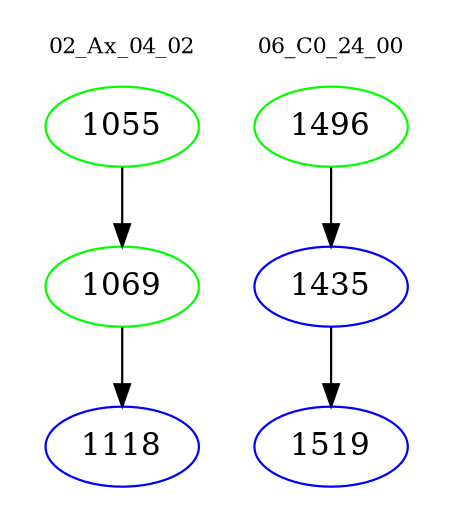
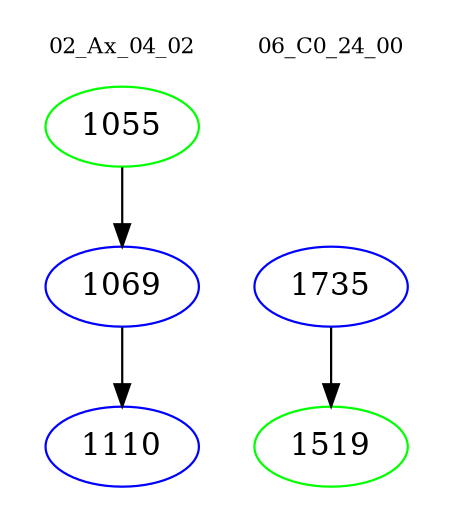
  digraph {
    node [color=blue]
    edge [color=black]
    n1 [color=green label=1055]
-   n2 [color=green label=1069]
-   n3 [label=1118]
-   n4 [color=green label=1496]
-   n5 [label=1435]
-   n6 [label=1519]
+   n2 [label=1069]
+   n3 [label=1110]
+   n5 [label=1735]
+   n6 [color=green label=1519]
    subgraph cluster_1 {
      color=white
      fontsize=10
      label="02_Ax_04_02"
      n1
      n2
      n3
    }
    subgraph cluster_2 {
      color=white
      fontsize=10
      label="06_C0_24_00"
-     n4
      n5
      n6
    }
    n1 -> n2
    n2 -> n3
-   n4 -> n5
    n5 -> n6
  }
